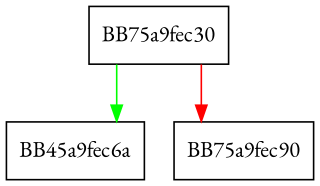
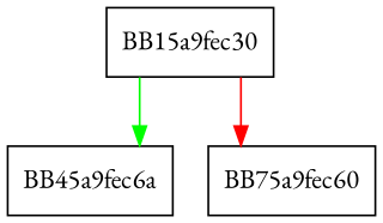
  digraph {
    fontname="EB Garamond"
    splines=ortho
    node [fontname="EB Garamond" shape=box]
    edge [fontname="EB Garamond"]
    n1 [label=BB45a9fec6a]
-   BB75a9fec30
-   BB75a9fec60 [label=BB75a9fec90]
+   BB75a9fec30 [label=BB15a9fec30]
+   BB75a9fec60
    BB75a9fec30 -> n1 [color=green]
    BB75a9fec30 -> BB75a9fec60 [color=red]
  }
